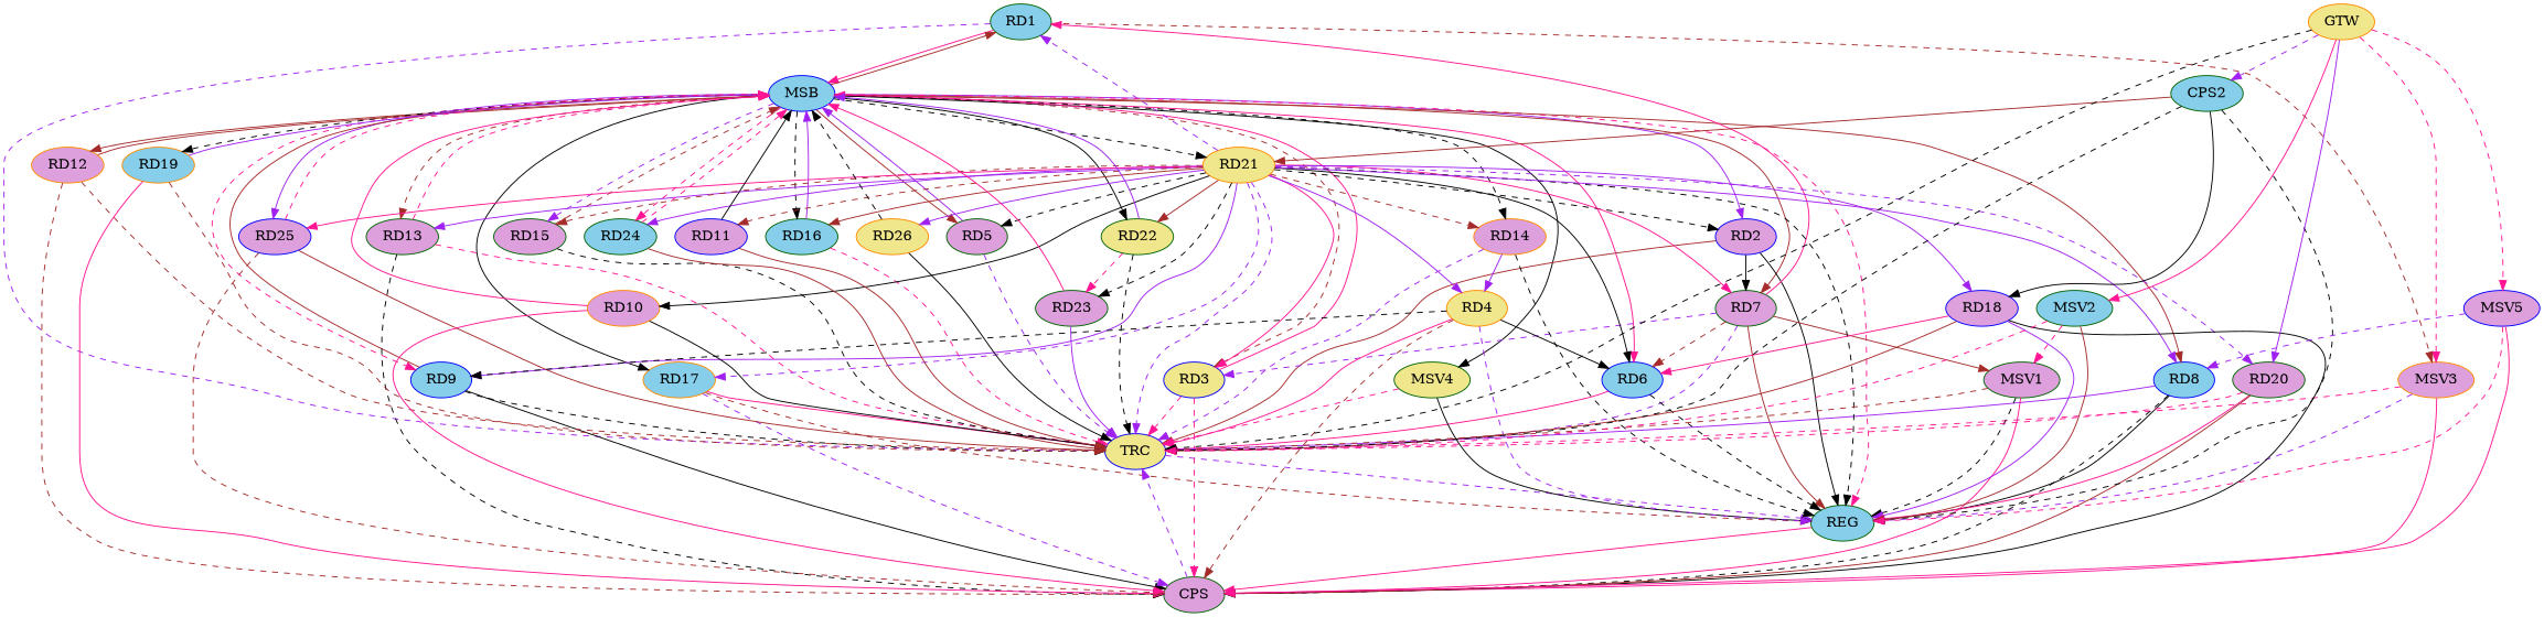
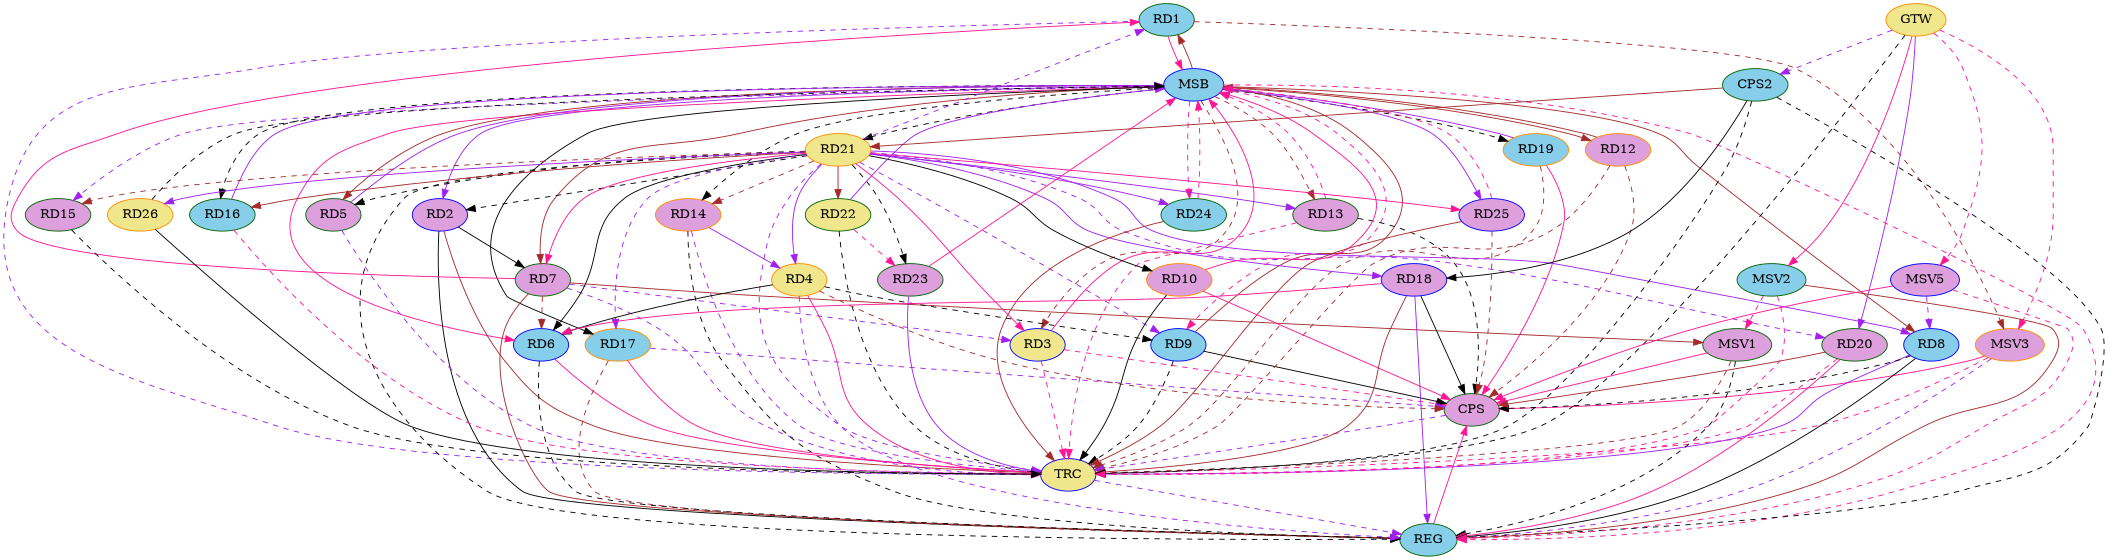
  strict digraph {
    node [color=darkgreen fillcolor=plum style=filled]
    edge [color=deeppink style=solid]
    n1 [fillcolor=skyblue label=RD1]
    n2 [color=blue fillcolor=skyblue label=MSB]
    n3 [color=blue fillcolor=khaki label=TRC]
    n4 [color=darkorange label=MSV3]
    n5 [color=blue label=RD2]
    n6 [label=RD7]
    n7 [fillcolor=skyblue label=REG]
    n8 [color=blue fillcolor=khaki label=RD3]
    n9 [color=blue fillcolor=skyblue label=RD6]
    n10 [color=blue fillcolor=skyblue label=RD9]
    n11 [label=RD5]
    n12 [color=blue fillcolor=skyblue label=RD8]
    n13 [color=darkorange label=RD12]
    n14 [label=RD13]
    n15 [color=darkorange label=RD14]
    n16 [label=RD15]
    n17 [fillcolor=skyblue label=RD16]
    n18 [color=darkorange fillcolor=skyblue label=RD17]
    n19 [color=darkorange fillcolor=skyblue label=RD19]
    n20 [color=darkorange fillcolor=khaki label=RD21]
    n21 [fillcolor=khaki label=RD22]
    n22 [fillcolor=skyblue label=RD24]
    n23 [color=blue label=RD25]
-   n24 [fillcolor=khaki label=MSV4]
    n25 [label=MSV1]
    n26 [label=CPS]
    n27 [color=darkorange fillcolor=khaki label=RD4]
    n28 [color=darkorange label=RD10]
-   n29 [color=blue label=RD11]
    n30 [color=blue label=RD18]
    n31 [label=RD20]
    n32 [label=RD23]
    n33 [color=darkorange fillcolor=khaki label=RD26]
    n34 [fillcolor=skyblue label=CPS2]
    n35 [color=darkorange fillcolor=khaki label=GTW]
    n36 [fillcolor=skyblue label=MSV2]
    n37 [color=blue label=MSV5]
    n1 -> n2
    n1 -> n3 [color=purple style=dashed]
    n1 -> n4 [color=brown style=dashed]
    n2 -> n1 [color=brown]
    n2 -> n5 [color=purple]
    n2 -> n6 [color=brown]
    n2 -> n7 [style=dashed]
    n2 -> n8 [color=brown style=dashed]
    n2 -> n9
    n2 -> n10 [style=dashed]
    n2 -> n11 [color=brown]
    n2 -> n12 [color=brown]
    n2 -> n13 [color=brown]
    n2 -> n14 [color=brown style=dashed]
    n2 -> n15 [color=black style=dashed]
    n2 -> n16 [color=purple style=dashed]
    n2 -> n17 [color=black style=dashed]
    n2 -> n18 [color=black]
    n2 -> n19 [color=black style=dashed]
    n2 -> n20 [color=black style=dashed]
-   n2 -> n21 [color=black]
    n2 -> n22 [style=dashed]
    n2 -> n23 [color=purple]
-   n2 -> n24 [color=black]
    n3 -> n7 [color=purple style=dashed]
    n4 -> n3 [style=dashed]
    n4 -> n7 [color=purple style=dashed]
    n4 -> n26
    n5 -> n3 [color=brown]
    n5 -> n6 [color=black]
    n5 -> n7 [color=black]
    n6 -> n1
    n6 -> n3 [color=purple style=dashed]
    n6 -> n7 [color=brown]
    n6 -> n8 [color=purple style=dashed]
    n6 -> n9 [color=brown style=dashed]
    n6 -> n25 [color=brown]
    n7 -> n26
    n8 -> n2
    n8 -> n3 [style=dashed]
    n8 -> n26 [style=dashed]
    n9 -> n3
    n9 -> n7 [color=black style=dashed]
    n10 -> n2 [color=brown]
    n10 -> n3 [color=black style=dashed]
    n10 -> n26 [color=black]
    n11 -> n2 [color=purple]
    n11 -> n3 [color=purple style=dashed]
    n12 -> n3 [color=purple]
    n12 -> n7 [color=black]
    n12 -> n26 [color=black style=dashed]
    n13 -> n2 [color=brown]
    n13 -> n3 [color=brown style=dashed]
    n13 -> n26 [color=brown style=dashed]
    n14 -> n2 [style=dashed]
    n14 -> n3 [style=dashed]
    n14 -> n26 [color=black style=dashed]
    n15 -> n3 [color=purple style=dashed]
    n15 -> n7 [color=black style=dashed]
    n15 -> n27 [color=purple]
-   n16 -> n2 [color=brown style=dashed]
    n16 -> n3 [color=black style=dashed]
    n17 -> n2 [color=purple]
    n17 -> n3 [style=dashed]
    n18 -> n3
    n18 -> n7 [color=brown style=dashed]
    n18 -> n26 [color=purple style=dashed]
    n19 -> n2 [color=purple]
    n19 -> n3 [color=brown style=dashed]
    n19 -> n26
    n20 -> n1 [color=purple style=dashed]
    n20 -> n3 [color=purple style=dashed]
    n20 -> n5 [color=black style=dashed]
    n20 -> n6
    n20 -> n7 [color=black style=dashed]
    n20 -> n8
    n20 -> n9 [color=black]
-   n20 -> n10 [color=purple]
+   n20 -> n10 [color=purple style=dashed]
    n20 -> n11 [color=black style=dashed]
    n20 -> n12 [color=purple]
    n20 -> n14 [color=purple]
    n20 -> n15 [color=brown style=dashed]
    n20 -> n16 [color=brown style=dashed]
    n20 -> n17 [color=brown]
    n20 -> n18 [color=purple style=dashed]
    n20 -> n21 [color=brown]
    n20 -> n22 [color=purple]
    n20 -> n23
    n20 -> n27 [color=purple]
    n20 -> n28 [color=black]
-   n20 -> n29 [color=brown style=dashed]
    n20 -> n30 [color=purple]
    n20 -> n31 [color=purple style=dashed]
    n20 -> n32 [color=black style=dashed]
    n20 -> n33 [color=purple]
    n21 -> n2 [color=purple]
    n21 -> n3 [color=black style=dashed]
    n21 -> n32 [style=dashed]
    n22 -> n2 [style=dashed]
    n22 -> n3 [color=brown]
    n23 -> n2 [style=dashed]
    n23 -> n3 [color=brown]
    n23 -> n26 [color=brown style=dashed]
-   n24 -> n3 [style=dashed]
-   n24 -> n7 [color=black]
    n25 -> n3 [color=brown style=dashed]
    n25 -> n7 [color=black style=dashed]
    n25 -> n26
    n26 -> n3 [color=purple style=dashed]
    n27 -> n3
    n27 -> n7 [color=purple style=dashed]
    n27 -> n9 [color=black]
    n27 -> n10 [color=black style=dashed]
    n27 -> n26 [color=brown style=dashed]
    n28 -> n2
    n28 -> n3 [color=black]
    n28 -> n26
-   n29 -> n2 [color=black]
-   n29 -> n3 [color=brown]
    n30 -> n3 [color=brown]
    n30 -> n7 [color=purple]
    n30 -> n9
    n30 -> n26 [color=black]
    n31 -> n3 [style=dashed]
    n31 -> n7
    n31 -> n26 [color=brown]
    n32 -> n2
    n32 -> n3 [color=purple]
    n33 -> n2 [color=black style=dashed]
    n33 -> n3 [color=black]
    n34 -> n3 [color=black style=dashed]
    n34 -> n7 [color=black style=dashed]
    n34 -> n20 [color=brown]
    n34 -> n30 [color=black]
    n35 -> n3 [color=black style=dashed]
    n35 -> n4 [style=dashed]
    n35 -> n31 [color=purple]
    n35 -> n34 [color=purple style=dashed]
    n35 -> n36
    n35 -> n37 [style=dashed]
    n36 -> n3 [style=dashed]
    n36 -> n7 [color=brown]
    n36 -> n25 [style=dashed]
    n37 -> n7 [style=dashed]
    n37 -> n12 [color=purple style=dashed]
    n37 -> n26
  }
